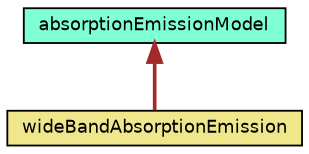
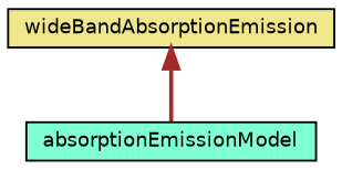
  digraph {
    fontname="DejaVu Sans"
    node [color=black fontname="DejaVu Sans" fontsize=10 shape=record style=filled]
    n1 [fillcolor=khaki fontcolor=black height=0.2 label=wideBandAbsorptionEmission width=0.4]
    n2 [height=0.2 label=absorptionEmissionModel width=0.4 fillcolor=aquamarine]
-   n2 -> n1 [color=brown dir=back fontname="DejaVu Sans" fontsize=10 labelfontname=FreeSans labelfontsize=10 style=bold]
+   n1 -> n2 [color=brown dir=back fontname="DejaVu Sans" fontsize=10 labelfontname=FreeSans labelfontsize=10 style=bold]
  }
